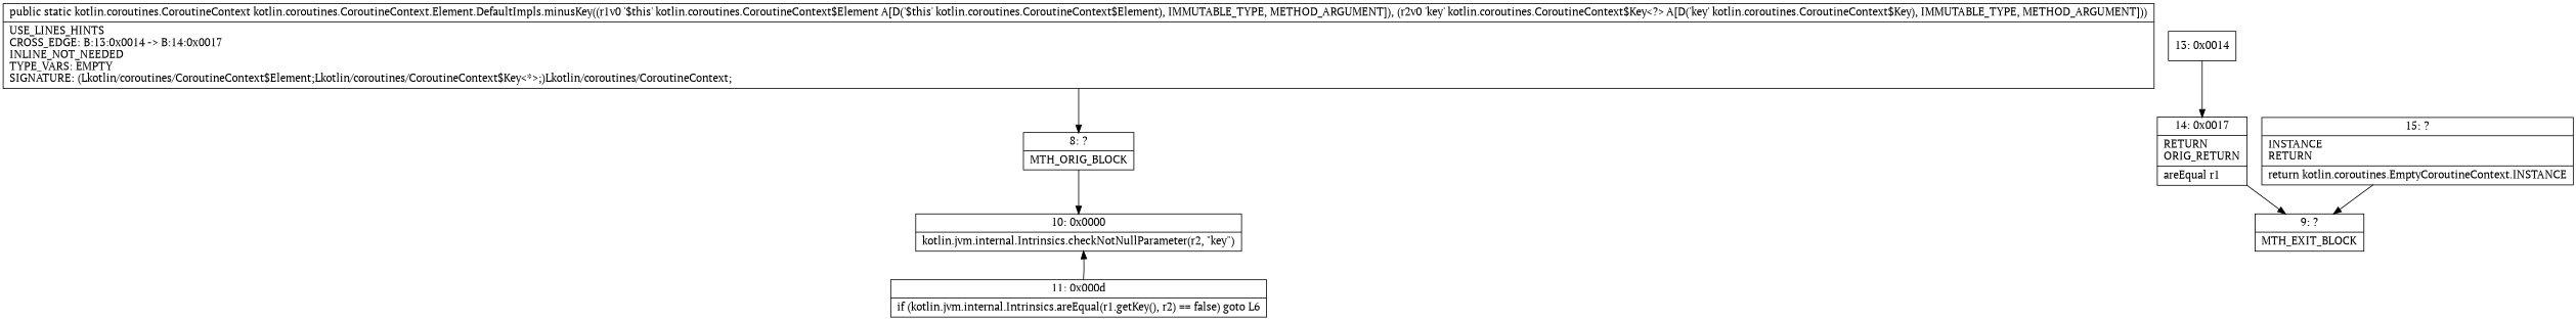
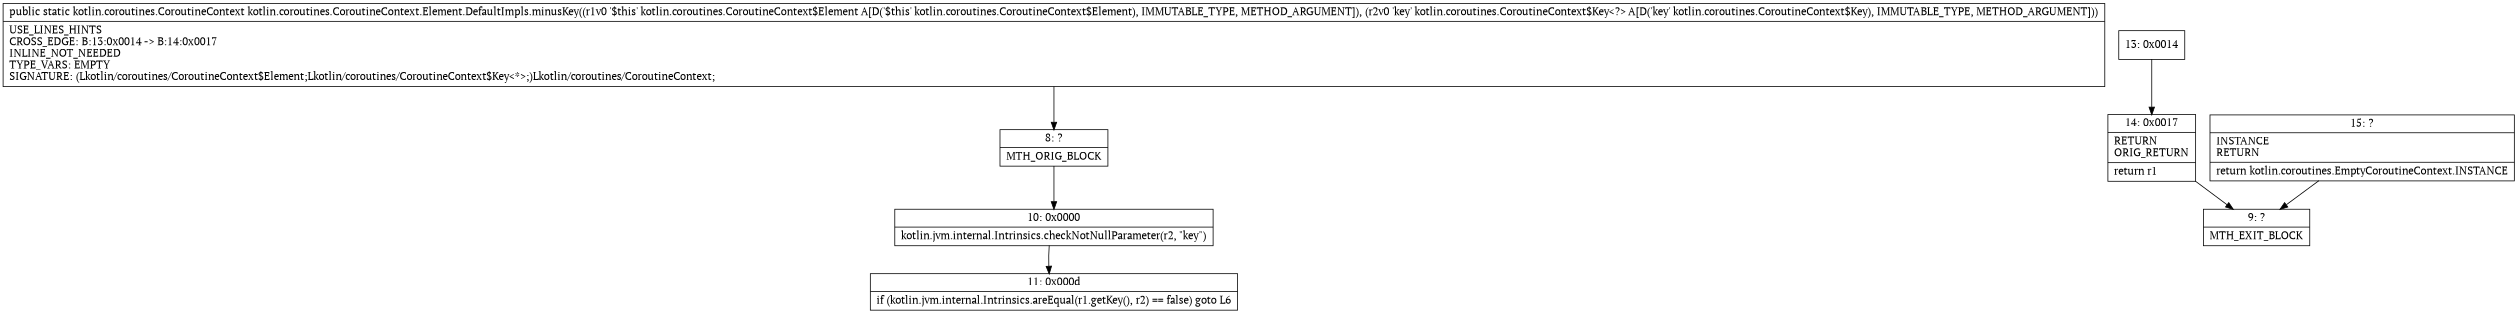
  digraph {
    fontname="PT Serif"
    node [fontname="PT Serif" shape=record]
    edge [fontname="PT Serif"]
    n1 [label="{8\:\ ?|MTH_ORIG_BLOCK\l}"]
    n2 [label="{10\:\ 0x0000|kotlin.jvm.internal.Intrinsics.checkNotNullParameter(r2, \"key\")\l}"]
    n3 [label="{11\:\ 0x000d|if (kotlin.jvm.internal.Intrinsics.areEqual(r1.getKey(), r2) == false) goto L6\l}"]
    n4 [label="{13\:\ 0x0014}"]
-   n5 [label="{14\:\ 0x0017|RETURN\lORIG_RETURN\l|areEqual r1\l}"]
+   n5 [label="{14\:\ 0x0017|RETURN\lORIG_RETURN\l|return r1\l}"]
    n6 [label="{15\:\ ?|INSTANCE\lRETURN\l|return kotlin.coroutines.EmptyCoroutineContext.INSTANCE\l}"]
    n7 [label="{9\:\ ?|MTH_EXIT_BLOCK\l}"]
    n8 [label="{public static kotlin.coroutines.CoroutineContext kotlin.coroutines.CoroutineContext.Element.DefaultImpls.minusKey((r1v0 '$this' kotlin.coroutines.CoroutineContext$Element A[D('$this' kotlin.coroutines.CoroutineContext$Element), IMMUTABLE_TYPE, METHOD_ARGUMENT]), (r2v0 'key' kotlin.coroutines.CoroutineContext$Key\<?\> A[D('key' kotlin.coroutines.CoroutineContext$Key), IMMUTABLE_TYPE, METHOD_ARGUMENT]))  | USE_LINES_HINTS\lCROSS_EDGE: B:13:0x0014 \-\> B:14:0x0017\lINLINE_NOT_NEEDED\lTYPE_VARS: EMPTY\lSIGNATURE: (Lkotlin\/coroutines\/CoroutineContext$Element;Lkotlin\/coroutines\/CoroutineContext$Key\<*\>;)Lkotlin\/coroutines\/CoroutineContext;\l}"]
    n1 -> n2
-   n3 -> n2
+   n2 -> n3
    n4 -> n5
    n5 -> n7
    n6 -> n7
    n8 -> n1
  }
